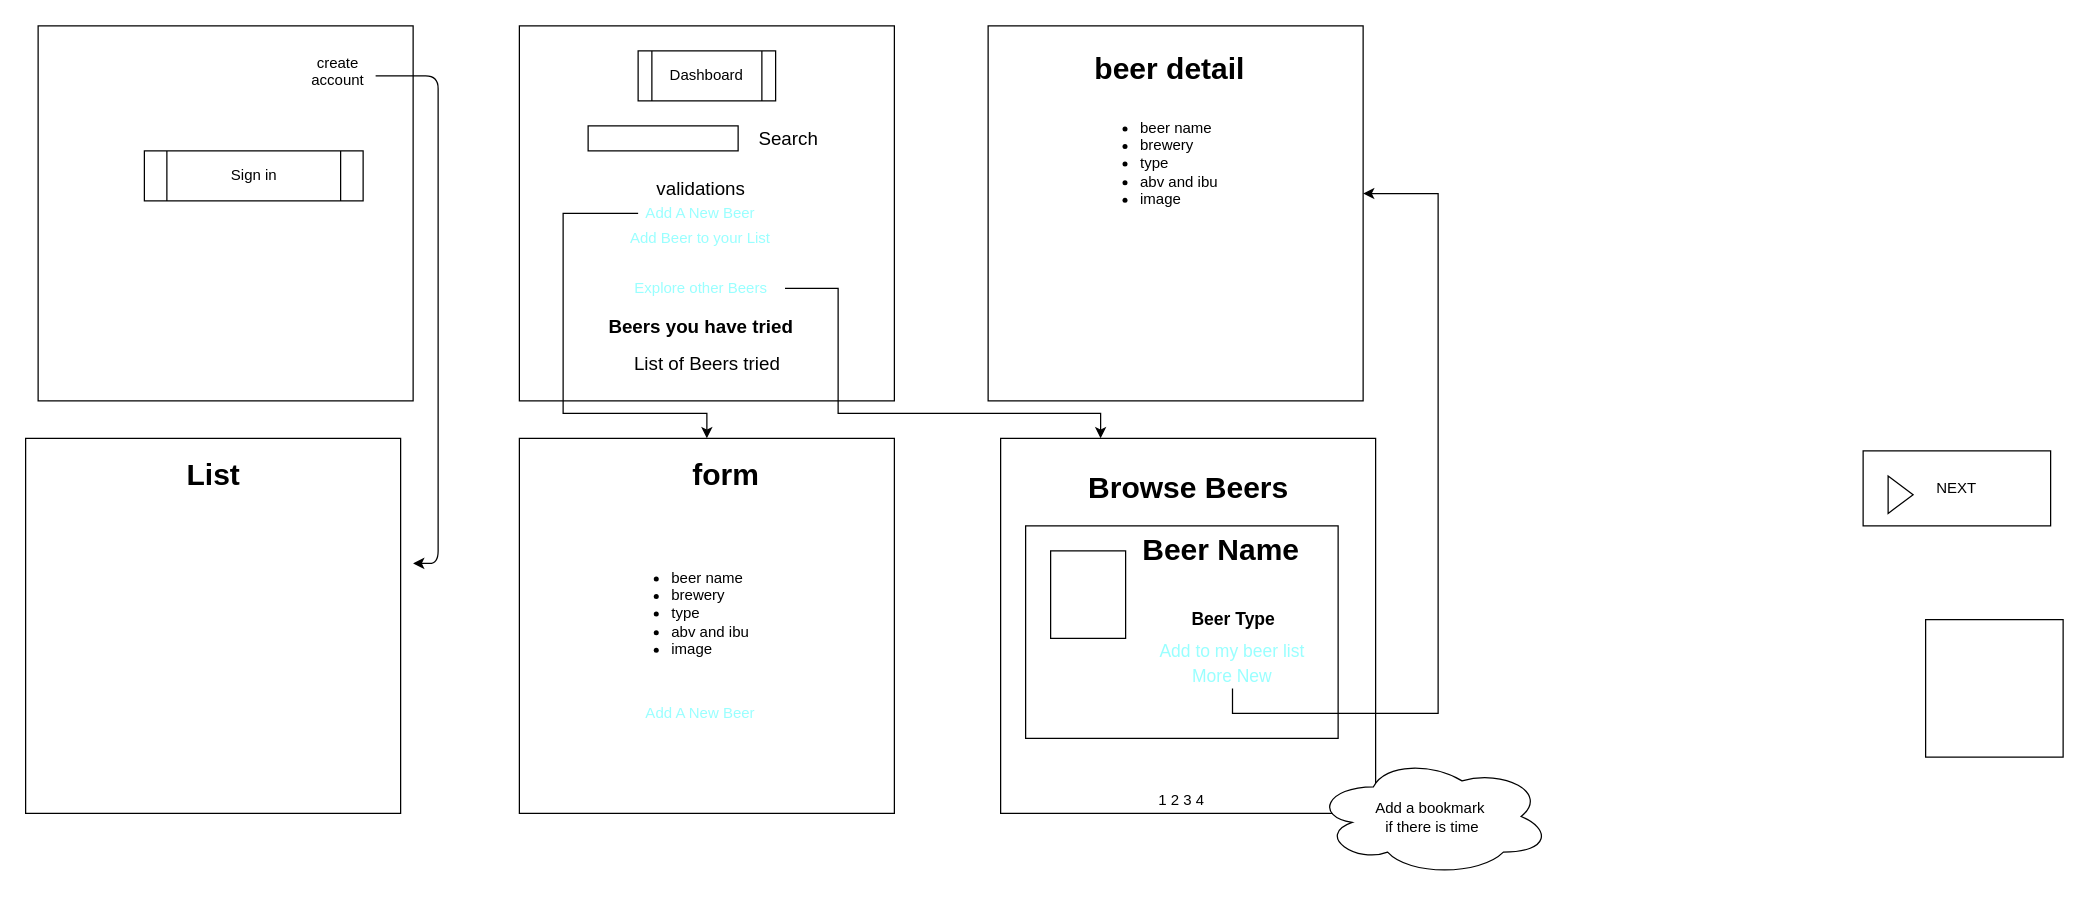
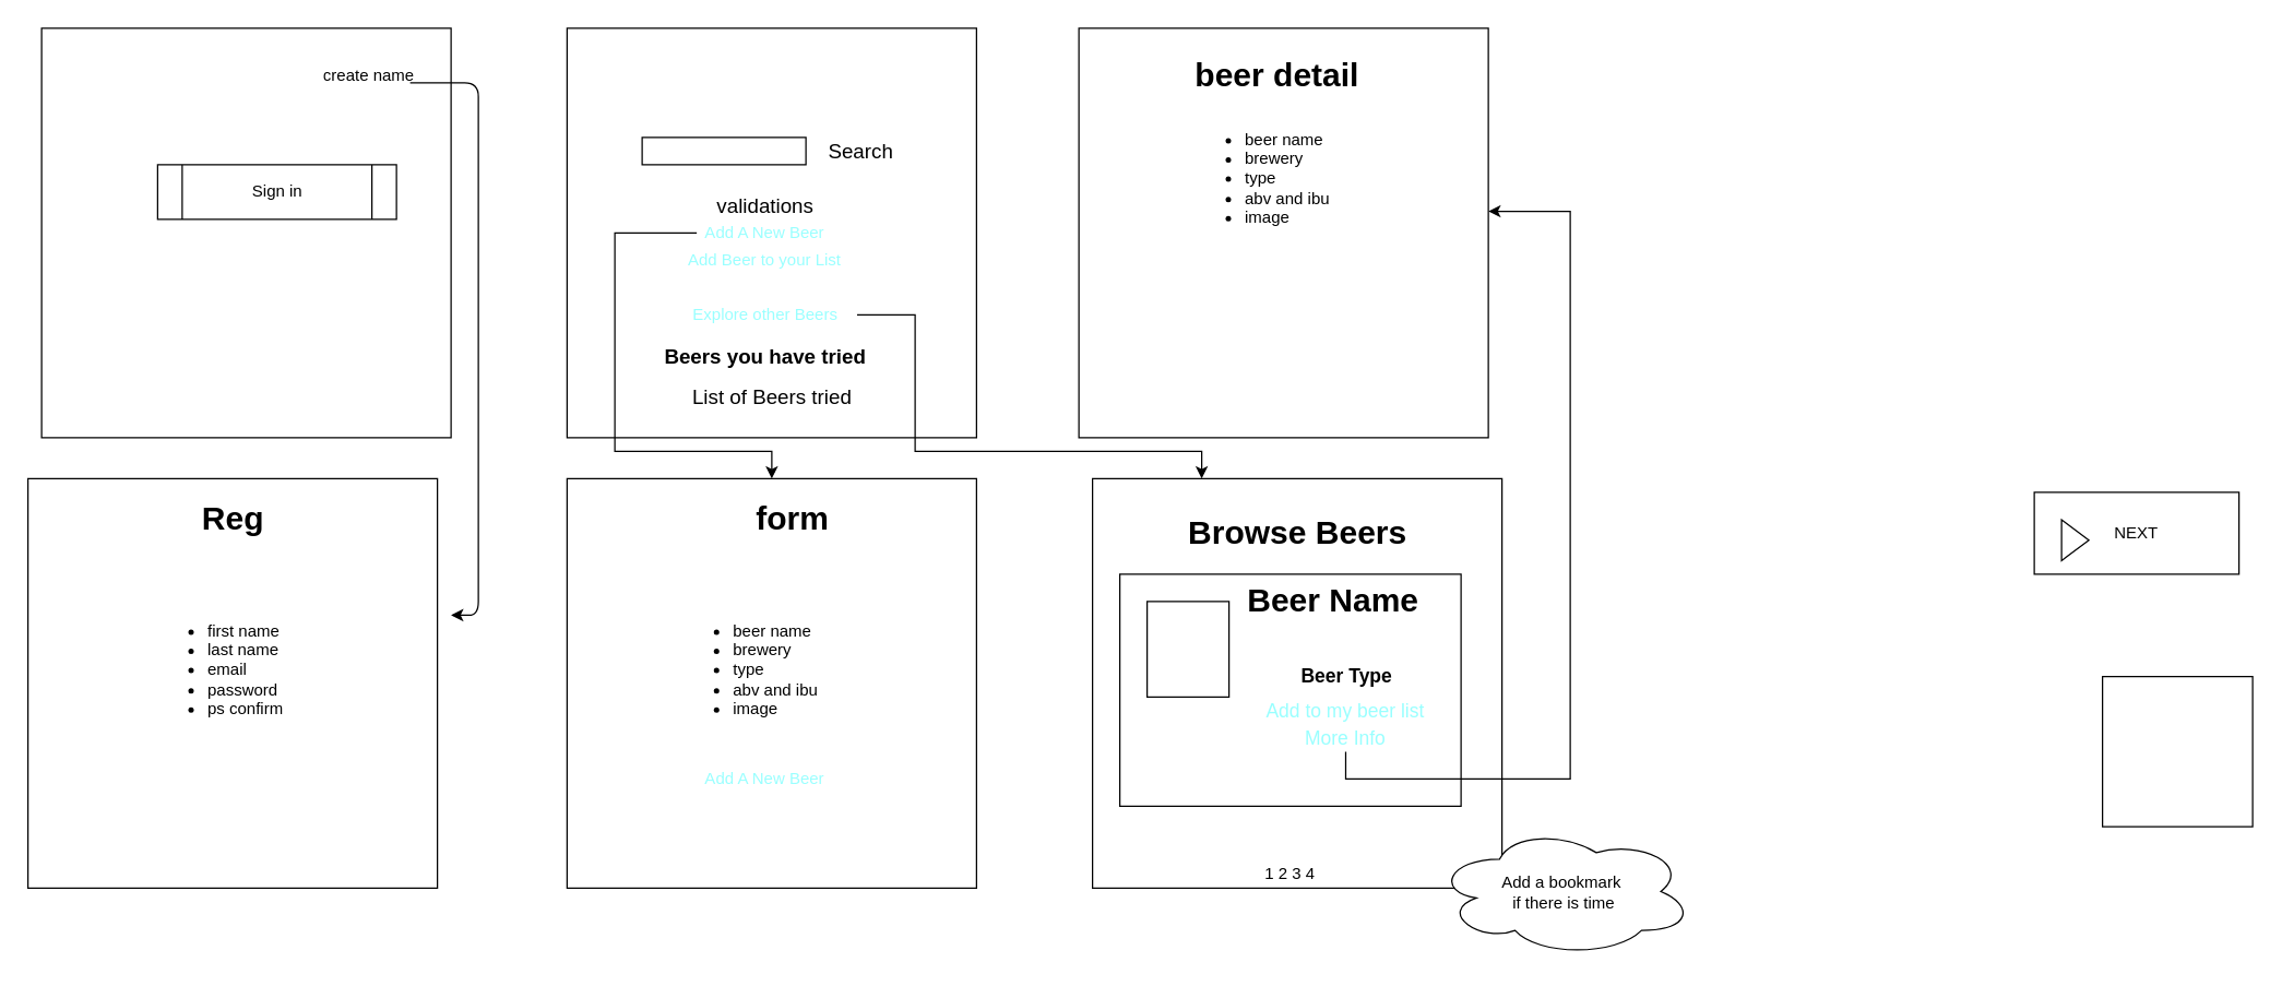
  <mxCell id="0" />
  <mxCell id="1" parent="0" />
  <mxCell id="2" value="" style="whiteSpace=wrap;html=1;aspect=fixed;" vertex="1" parent="1"><mxGeometry x="800" y="350" width="300" height="300" as="geometry" /></mxCell>
  <mxCell id="3" value="" style="rounded=0;whiteSpace=wrap;html=1;labelBackgroundColor=none;fontSize=14;fontColor=#99FFFF;" vertex="1" parent="1"><mxGeometry x="820" y="420" width="250" height="170" as="geometry" /></mxCell>
  <mxCell id="4" value="" style="whiteSpace=wrap;html=1;aspect=fixed;" parent="1" vertex="1"><mxGeometry x="30" y="20" width="300" height="300" as="geometry" /></mxCell>
  <mxCell id="5" value="Sign in" style="shape=process;whiteSpace=wrap;html=1;backgroundOutline=1;" parent="1" vertex="1"><mxGeometry x="115" y="120" width="175" height="40" as="geometry" /></mxCell>
  <mxCell id="6" value="" style="whiteSpace=wrap;html=1;aspect=fixed;" parent="1" vertex="1"><mxGeometry x="415" y="20" width="300" height="300" as="geometry" /></mxCell>
  <mxCell id="7" value="" style="whiteSpace=wrap;html=1;aspect=fixed;" parent="1" vertex="1"><mxGeometry x="415" y="350" width="300" height="300" as="geometry" /></mxCell>
  <mxCell id="8" value="" style="whiteSpace=wrap;html=1;aspect=fixed;" parent="1" vertex="1"><mxGeometry x="790" y="20" width="300" height="300" as="geometry" /></mxCell>
  <mxCell id="9" value="" style="whiteSpace=wrap;html=1;aspect=fixed;" parent="1" vertex="1"><mxGeometry x="20" y="350" width="300" height="300" as="geometry" /></mxCell>
- <mxCell id="10" value="Dashboard" style="shape=process;whiteSpace=wrap;html=1;backgroundOutline=1;" vertex="1" parent="1"><mxGeometry x="510" y="40" width="110" height="40" as="geometry" /></mxCell>
- <mxCell id="11" value="create account" style="text;html=1;strokeColor=none;fillColor=none;align=center;verticalAlign=middle;whiteSpace=wrap;overflow=hidden;" vertex="1" parent="1"><mxGeometry x="230" y="40" width="80" height="30" as="geometry" /></mxCell>
- <mxCell id="13" value="List" style="text;strokeColor=none;fillColor=none;html=1;fontSize=24;fontStyle=1;verticalAlign=middle;align=center;" vertex="1" parent="1"><mxGeometry x="120" y="360" width="100" height="40" as="geometry" /></mxCell>
+ <mxCell id="11" value="create name" style="text;html=1;strokeColor=none;fillColor=none;align=center;verticalAlign=middle;whiteSpace=wrap;overflow=hidden;" vertex="1" parent="1"><mxGeometry x="230" y="40" width="80" height="30" as="geometry" /></mxCell>
+ <mxCell id="12" value="&lt;ul&gt;&lt;li&gt;first name&lt;/li&gt;&lt;li&gt;last name&lt;/li&gt;&lt;li&gt;email&amp;nbsp;&lt;/li&gt;&lt;li&gt;password&lt;/li&gt;&lt;li&gt;ps confirm&lt;/li&gt;&lt;/ul&gt;" style="text;strokeColor=none;fillColor=none;html=1;whiteSpace=wrap;verticalAlign=middle;overflow=hidden;" vertex="1" parent="1"><mxGeometry x="110" y="410" width="140" height="160" as="geometry" /></mxCell>
+ <mxCell id="13" value="Reg" style="text;strokeColor=none;fillColor=none;html=1;fontSize=24;fontStyle=1;verticalAlign=middle;align=center;" vertex="1" parent="1"><mxGeometry x="120" y="360" width="100" height="40" as="geometry" /></mxCell>
  <mxCell id="14" value="" style="rounded=0;whiteSpace=wrap;html=1;" vertex="1" parent="1"><mxGeometry x="470" y="100" width="120" height="20" as="geometry" /></mxCell>
  <mxCell id="15" value="Beers you have tried" style="text;strokeColor=none;fillColor=none;html=1;fontSize=15;fontStyle=1;verticalAlign=middle;align=center;" vertex="1" parent="1"><mxGeometry x="510" y="240" width="100" height="40" as="geometry" /></mxCell>
  <mxCell id="16" value="" style="edgeStyle=elbowEdgeStyle;elbow=horizontal;endArrow=classic;html=1;" edge="1" parent="1"><mxGeometry width="50" height="50" relative="1" as="geometry"><mxPoint x="300" y="60" as="sourcePoint" /><mxPoint x="330" y="450" as="targetPoint" /><Array as="points"><mxPoint x="350" y="120" /></Array></mxGeometry></mxCell>
  <mxCell id="17" value="&lt;span style=&quot;font-weight: normal&quot;&gt;Search&lt;/span&gt;" style="text;strokeColor=none;fillColor=none;html=1;fontSize=15;fontStyle=1;verticalAlign=middle;align=center;" vertex="1" parent="1"><mxGeometry x="580" y="90" width="100" height="40" as="geometry" /></mxCell>
  <mxCell id="18" value="" style="edgeStyle=orthogonalEdgeStyle;rounded=0;orthogonalLoop=1;jettySize=auto;html=1;fontSize=12;fontColor=#99FFFF;" edge="1" parent="1" source="19" target="2"><mxGeometry relative="1" as="geometry"><mxPoint x="707.5" y="230" as="targetPoint" /><Array as="points"><mxPoint x="670" y="230" /><mxPoint x="670" y="330" /><mxPoint x="880" y="330" /></Array></mxGeometry></mxCell>
  <mxCell id="19" value="&lt;span style=&quot;font-weight: normal; font-size: 12px;&quot;&gt;Explore other Beers&lt;/span&gt;" style="text;strokeColor=none;fillColor=none;html=1;fontSize=12;fontStyle=1;verticalAlign=middle;align=center;fontColor=#99FFFF;" vertex="1" parent="1"><mxGeometry x="492.5" y="210" width="135" height="40" as="geometry" /></mxCell>
  <mxCell id="20" value="&lt;span style=&quot;font-weight: normal&quot;&gt;List of Beers tried&lt;/span&gt;" style="text;strokeColor=none;fillColor=none;html=1;fontSize=15;fontStyle=1;verticalAlign=middle;align=center;" vertex="1" parent="1"><mxGeometry x="500" y="270" width="130" height="40" as="geometry" /></mxCell>
  <mxCell id="21" value="form" style="text;strokeColor=none;fillColor=none;html=1;fontSize=24;fontStyle=1;verticalAlign=middle;align=center;" vertex="1" parent="1"><mxGeometry x="530" y="360" width="100" height="40" as="geometry" /></mxCell>
  <mxCell id="22" value="&lt;span style=&quot;font-weight: normal&quot;&gt;validations&lt;/span&gt;" style="text;strokeColor=none;fillColor=none;html=1;fontSize=15;fontStyle=1;verticalAlign=middle;align=center;" vertex="1" parent="1"><mxGeometry x="492.5" y="130" width="135" height="40" as="geometry" /></mxCell>
  <mxCell id="23" value="Browse Beers" style="text;strokeColor=none;fillColor=none;html=1;fontSize=24;fontStyle=1;verticalAlign=middle;align=center;" vertex="1" parent="1"><mxGeometry x="855" y="370" width="190" height="40" as="geometry" /></mxCell>
  <mxCell id="24" style="edgeStyle=orthogonalEdgeStyle;rounded=0;orthogonalLoop=1;jettySize=auto;html=1;fontSize=12;fontColor=#99FFFF;" edge="1" parent="1" source="25" target="7"><mxGeometry relative="1" as="geometry"><Array as="points"><mxPoint x="450" y="170" /><mxPoint x="450" y="330" /><mxPoint x="565" y="330" /></Array></mxGeometry></mxCell>
  <mxCell id="25" value="Add A New Beer" style="text;html=1;strokeColor=none;fillColor=none;align=center;verticalAlign=middle;whiteSpace=wrap;rounded=0;fontSize=12;fontColor=#99FFFF;" vertex="1" parent="1"><mxGeometry x="510" y="160" width="100" height="20" as="geometry" /></mxCell>
  <mxCell id="26" value="beer detail" style="text;strokeColor=none;fillColor=none;html=1;fontSize=24;fontStyle=1;verticalAlign=middle;align=center;" vertex="1" parent="1"><mxGeometry x="885" y="35" width="100" height="40" as="geometry" /></mxCell>
  <mxCell id="27" value="Add Beer to your List" style="text;html=1;strokeColor=none;fillColor=none;align=center;verticalAlign=middle;whiteSpace=wrap;rounded=0;fontSize=12;fontColor=#99FFFF;" vertex="1" parent="1"><mxGeometry x="480" y="180" width="160" height="20" as="geometry" /></mxCell>
  <mxCell id="28" value="Add A New Beer" style="text;html=1;strokeColor=none;fillColor=none;align=center;verticalAlign=middle;whiteSpace=wrap;rounded=0;fontSize=12;fontColor=#99FFFF;" vertex="1" parent="1"><mxGeometry x="510" y="560" width="100" height="20" as="geometry" /></mxCell>
  <mxCell id="29" value="&lt;ul&gt;&lt;li&gt;beer name&lt;/li&gt;&lt;li&gt;brewery&lt;/li&gt;&lt;li&gt;type&lt;/li&gt;&lt;li&gt;abv and ibu&lt;/li&gt;&lt;li&gt;image&lt;/li&gt;&lt;/ul&gt;" style="text;strokeColor=none;fillColor=none;html=1;whiteSpace=wrap;verticalAlign=middle;overflow=hidden;" vertex="1" parent="1"><mxGeometry x="495" y="410" width="140" height="160" as="geometry" /></mxCell>
  <mxCell id="30" value="" style="rounded=0;whiteSpace=wrap;html=1;fontSize=12;fontColor=#99FFFF;" vertex="1" parent="1"><mxGeometry x="840" y="440" width="60" height="70" as="geometry" /></mxCell>
  <mxCell id="31" value="&lt;span style=&quot;font-weight: normal ; font-size: 12px&quot;&gt;image&lt;/span&gt;" style="text;strokeColor=none;fillColor=none;html=1;fontSize=12;fontStyle=1;verticalAlign=middle;align=center;fontColor=#FFFFFF;" vertex="1" parent="1"><mxGeometry x="830" y="460" width="80" height="40" as="geometry" /></mxCell>
  <mxCell id="32" value="Beer Name" style="text;strokeColor=none;fillColor=none;html=1;fontSize=24;fontStyle=1;verticalAlign=middle;align=center;" vertex="1" parent="1"><mxGeometry x="925.5" y="420" width="100" height="40" as="geometry" /></mxCell>
  <mxCell id="33" value="Beer Type" style="text;strokeColor=none;fillColor=none;html=1;fontSize=14;fontStyle=1;verticalAlign=middle;align=center;" vertex="1" parent="1"><mxGeometry x="935.5" y="475" width="100" height="40" as="geometry" /></mxCell>
  <mxCell id="34" value="NEXT" style="html=1;whiteSpace=wrap;container=1;recursiveResize=0;collapsible=0;" vertex="1" parent="1"><mxGeometry x="1490" y="360" width="150" height="60" as="geometry" /></mxCell>
  <mxCell id="35" value="" style="triangle;html=1;whiteSpace=wrap;" vertex="1" parent="34"><mxGeometry x="20" y="20" width="20" height="30" as="geometry" /></mxCell>
  <mxCell id="36" value="" style="whiteSpace=wrap;html=1;aspect=fixed;fontSize=14;fontColor=#FFFFFF;" vertex="1" parent="1"><mxGeometry x="1540" y="495" width="110" height="110" as="geometry" /></mxCell>
  <mxCell id="37" value="Add to my beer list" style="text;html=1;strokeColor=none;fillColor=none;align=center;verticalAlign=middle;whiteSpace=wrap;rounded=0;fontSize=14;fontColor=#99FFFF;" vertex="1" parent="1"><mxGeometry x="920" y="510" width="131" height="20" as="geometry" /></mxCell>
  <mxCell id="38" value="" style="edgeStyle=orthogonalEdgeStyle;rounded=0;orthogonalLoop=1;jettySize=auto;html=1;fontSize=14;fontColor=#99FFFF;entryX=1;entryY=0.447;entryDx=0;entryDy=0;entryPerimeter=0;" edge="1" parent="1" source="39" target="8"><mxGeometry relative="1" as="geometry"><mxPoint x="1240" y="130" as="targetPoint" /><Array as="points"><mxPoint x="986" y="570" /><mxPoint x="1150" y="570" /><mxPoint x="1150" y="154" /></Array></mxGeometry></mxCell>
- <mxCell id="39" value="More New" style="text;html=1;strokeColor=none;fillColor=none;align=center;verticalAlign=middle;whiteSpace=wrap;rounded=0;fontSize=14;fontColor=#99FFFF;" vertex="1" parent="1"><mxGeometry x="920" y="530" width="131" height="20" as="geometry" /></mxCell>
+ <mxCell id="39" value="More Info" style="text;html=1;strokeColor=none;fillColor=none;align=center;verticalAlign=middle;whiteSpace=wrap;rounded=0;fontSize=14;fontColor=#99FFFF;" vertex="1" parent="1"><mxGeometry x="920" y="530" width="131" height="20" as="geometry" /></mxCell>
  <mxCell id="40" value="1 2 3 4" style="text;html=1;strokeColor=none;fillColor=none;align=center;verticalAlign=middle;whiteSpace=wrap;overflow=hidden;" vertex="1" parent="1"><mxGeometry x="905" y="630" width="80" height="20" as="geometry" /></mxCell>
  <mxCell id="41" value="&lt;ul&gt;&lt;li&gt;beer name&lt;/li&gt;&lt;li&gt;brewery&lt;/li&gt;&lt;li&gt;type&lt;/li&gt;&lt;li&gt;abv and ibu&lt;/li&gt;&lt;li&gt;image&lt;/li&gt;&lt;/ul&gt;" style="text;strokeColor=none;fillColor=none;html=1;whiteSpace=wrap;verticalAlign=middle;overflow=hidden;" vertex="1" parent="1"><mxGeometry x="870" y="70" width="140" height="120" as="geometry" /></mxCell>
  <mxCell id="42" value="&lt;div&gt;&lt;span&gt;Add a bookmark&amp;nbsp;&lt;/span&gt;&lt;/div&gt;&lt;div&gt;&lt;span&gt;i&lt;/span&gt;&lt;span&gt;f there is time&lt;/span&gt;&lt;/div&gt;" style="ellipse;shape=cloud;whiteSpace=wrap;html=1;align=center;" vertex="1" parent="1"><mxGeometry x="1051" y="605" width="189" height="95" as="geometry" /></mxCell>
